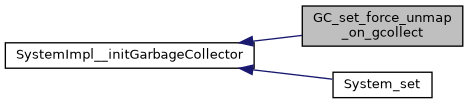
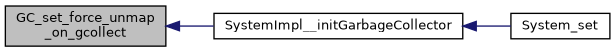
  digraph {
    rankdir=LR
    node [color=black fillcolor=white fontname=Helvetica fontsize=10 shape=record style=filled]
    edge [color=midnightblue dir=back fontname=Helvetica fontsize=10 labelfontname=Helvetica labelfontsize=10 style=solid]
    n1 [fillcolor=grey75 fontcolor=black height=0.2 label="GC_set_force_unmap\l_on_gcollect" width=0.4]
    n2 [height=0.2 label=SystemImpl__initGarbageCollector width=0.4]
    n3 [height=0.2 label=System_set width=0.4]
-   n2 -> n1
+   n1 -> n2
    n2 -> n3
  }
